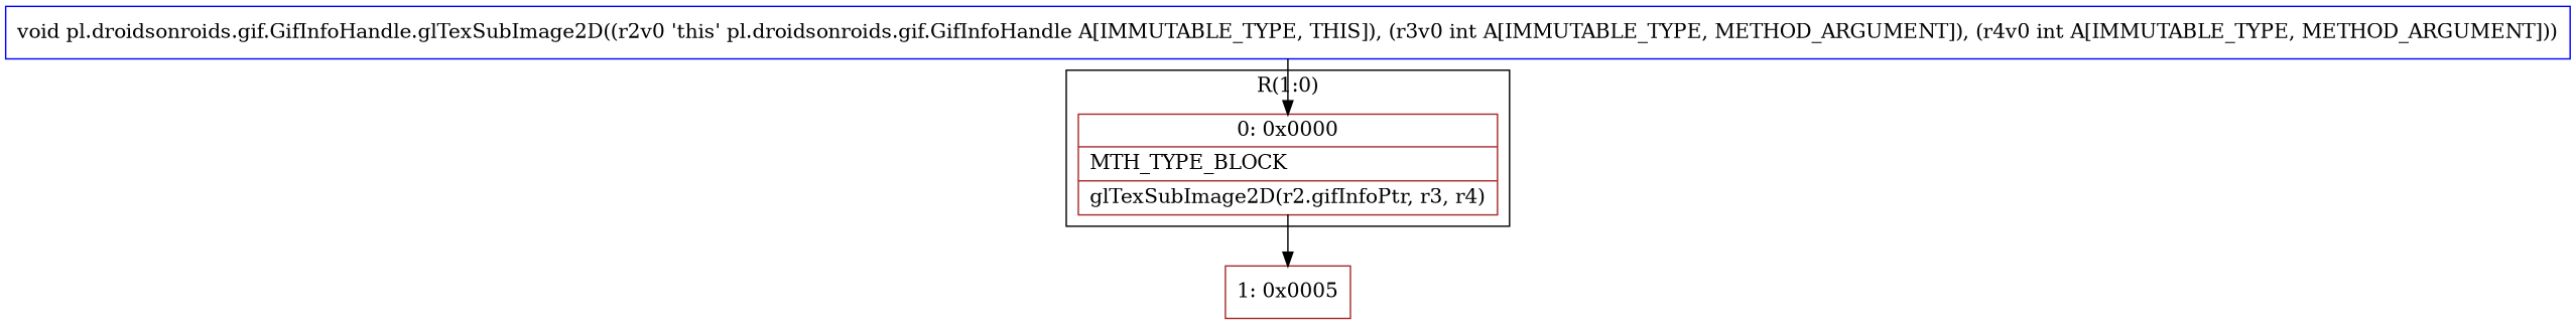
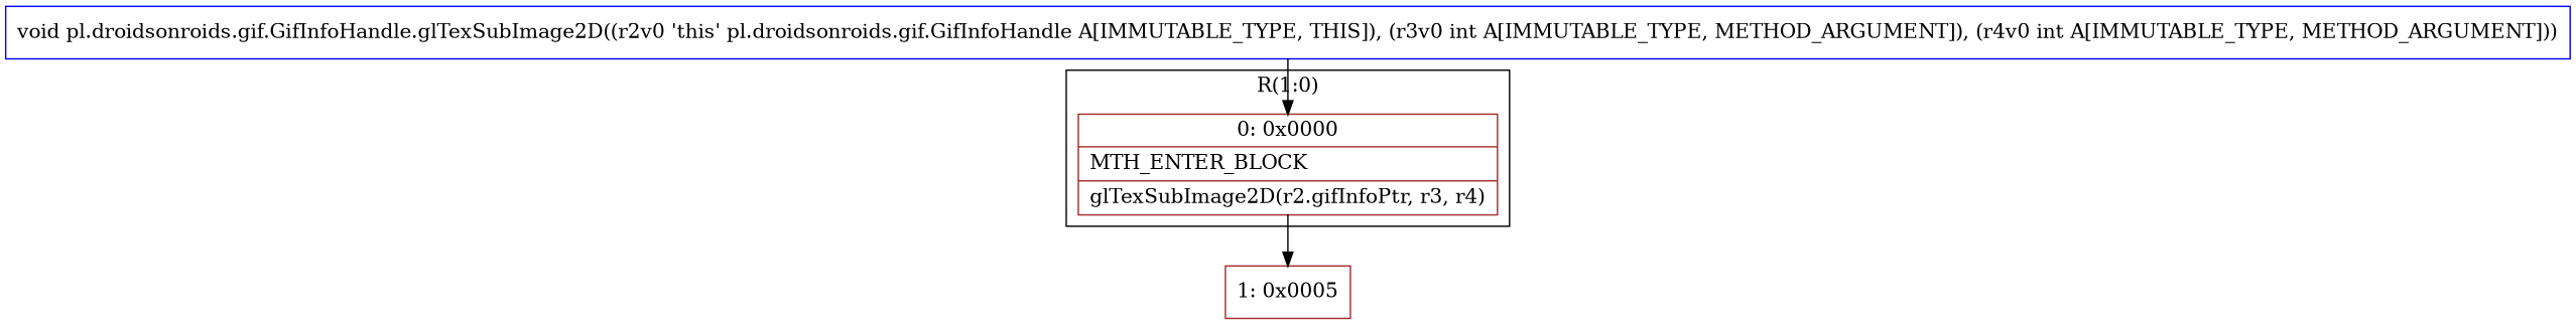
  digraph {
    node [color=brown shape=record]
-   n1 [label="{0\:\ 0x0000|MTH_TYPE_BLOCK\l|glTexSubImage2D(r2.gifInfoPtr, r3, r4)\l}"]
+   n1 [label="{0\:\ 0x0000|MTH_ENTER_BLOCK\l|glTexSubImage2D(r2.gifInfoPtr, r3, r4)\l}"]
    n2 [label="{1\:\ 0x0005}"]
    n3 [label="{void pl.droidsonroids.gif.GifInfoHandle.glTexSubImage2D((r2v0 'this' pl.droidsonroids.gif.GifInfoHandle A[IMMUTABLE_TYPE, THIS]), (r3v0 int A[IMMUTABLE_TYPE, METHOD_ARGUMENT]), (r4v0 int A[IMMUTABLE_TYPE, METHOD_ARGUMENT])) }" color=blue]
    subgraph cluster_1 {
      label="R(1:0)"
      n1
    }
    n1 -> n2
    n3 -> n1
  }
